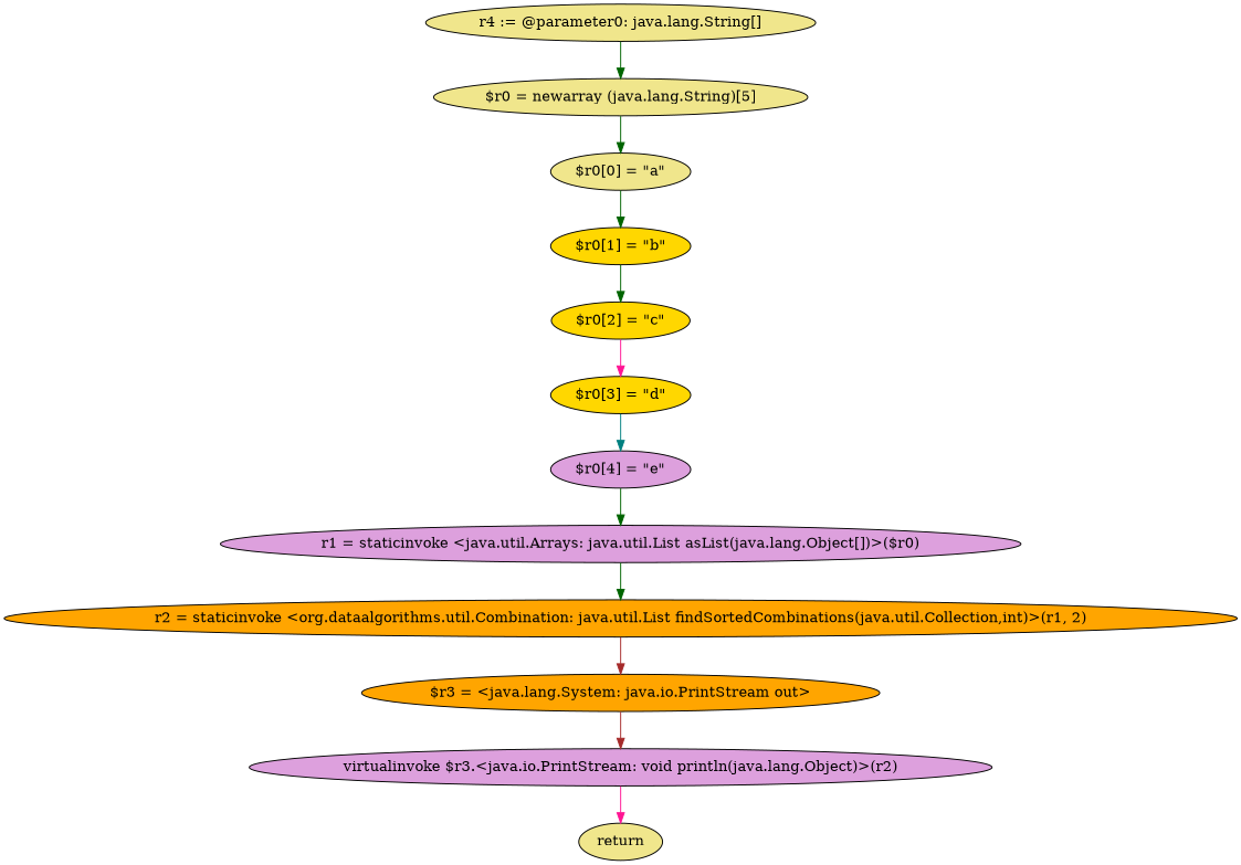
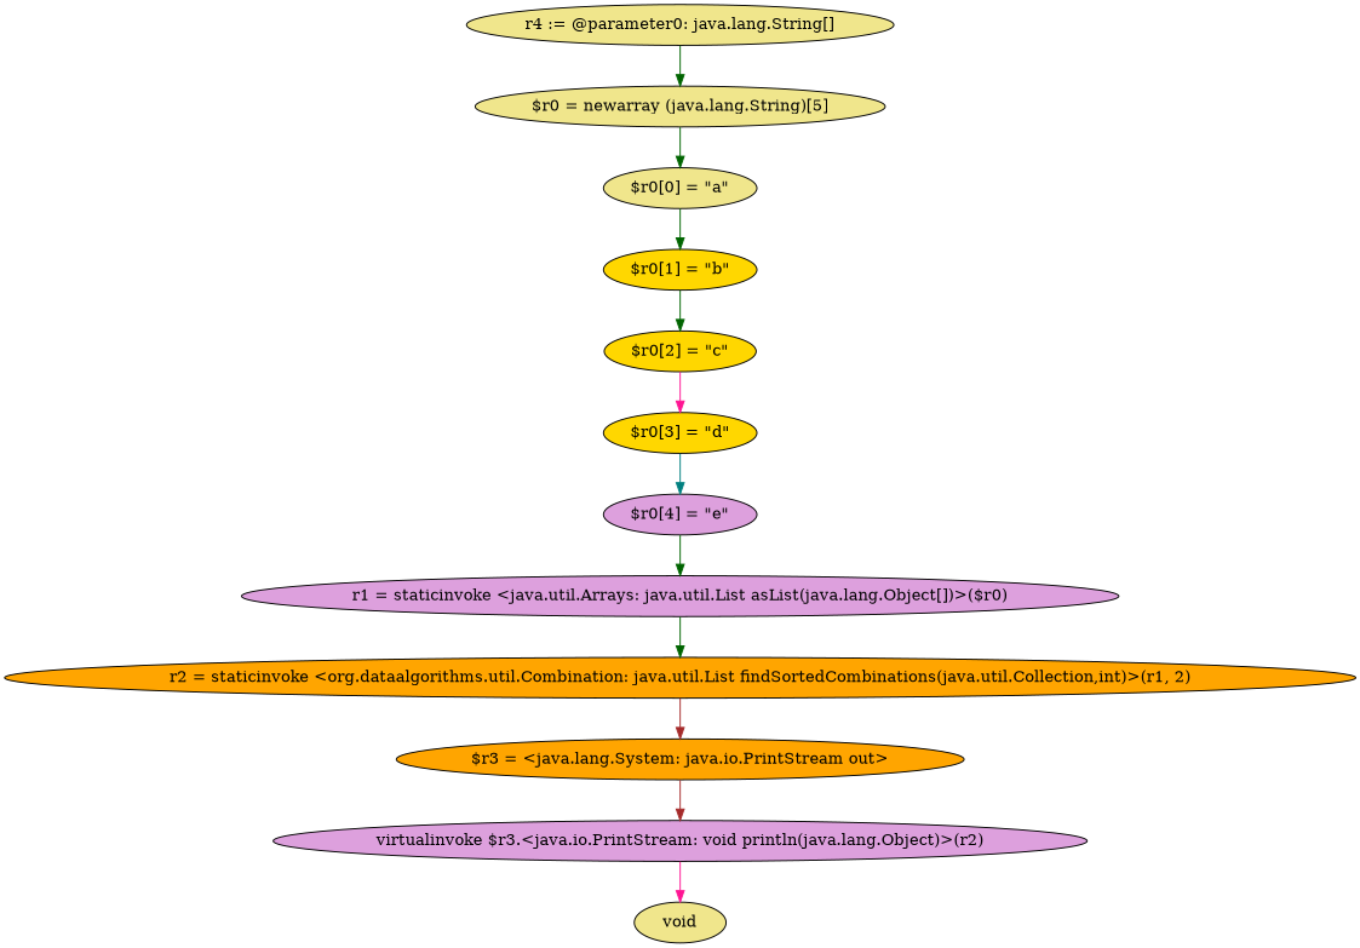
  digraph {
    node [fillcolor=khaki style=filled]
    edge [color=darkgreen]
    "r4 := @parameter0: java.lang.String[]"
    "$r0 = newarray (java.lang.String)[5]"
    "$r0[0] = \"a\""
    "$r0[1] = \"b\"" [fillcolor=gold]
    "$r0[2] = \"c\"" [fillcolor=gold]
    "$r0[3] = \"d\"" [fillcolor=gold]
    "$r0[4] = \"e\"" [fillcolor=plum]
    "r1 = staticinvoke <java.util.Arrays: java.util.List asList(java.lang.Object[])>($r0)" [fillcolor=plum]
    "r2 = staticinvoke <org.dataalgorithms.util.Combination: java.util.List findSortedCombinations(java.util.Collection,int)>(r1, 2)" [fillcolor=orange]
    "$r3 = <java.lang.System: java.io.PrintStream out>" [fillcolor=orange]
    "virtualinvoke $r3.<java.io.PrintStream: void println(java.lang.Object)>(r2)" [fillcolor=plum]
-   return
+   return [label=void]
    "r4 := @parameter0: java.lang.String[]" -> "$r0 = newarray (java.lang.String)[5]"
    "$r0 = newarray (java.lang.String)[5]" -> "$r0[0] = \"a\""
    "$r0[0] = \"a\"" -> "$r0[1] = \"b\""
    "$r0[1] = \"b\"" -> "$r0[2] = \"c\""
    "$r0[2] = \"c\"" -> "$r0[3] = \"d\"" [color=deeppink]
    "$r0[3] = \"d\"" -> "$r0[4] = \"e\"" [color=teal]
    "$r0[4] = \"e\"" -> "r1 = staticinvoke <java.util.Arrays: java.util.List asList(java.lang.Object[])>($r0)"
    "r1 = staticinvoke <java.util.Arrays: java.util.List asList(java.lang.Object[])>($r0)" -> "r2 = staticinvoke <org.dataalgorithms.util.Combination: java.util.List findSortedCombinations(java.util.Collection,int)>(r1, 2)"
    "r2 = staticinvoke <org.dataalgorithms.util.Combination: java.util.List findSortedCombinations(java.util.Collection,int)>(r1, 2)" -> "$r3 = <java.lang.System: java.io.PrintStream out>" [color=brown]
    "$r3 = <java.lang.System: java.io.PrintStream out>" -> "virtualinvoke $r3.<java.io.PrintStream: void println(java.lang.Object)>(r2)" [color=brown]
    "virtualinvoke $r3.<java.io.PrintStream: void println(java.lang.Object)>(r2)" -> return [color=deeppink]
  }
